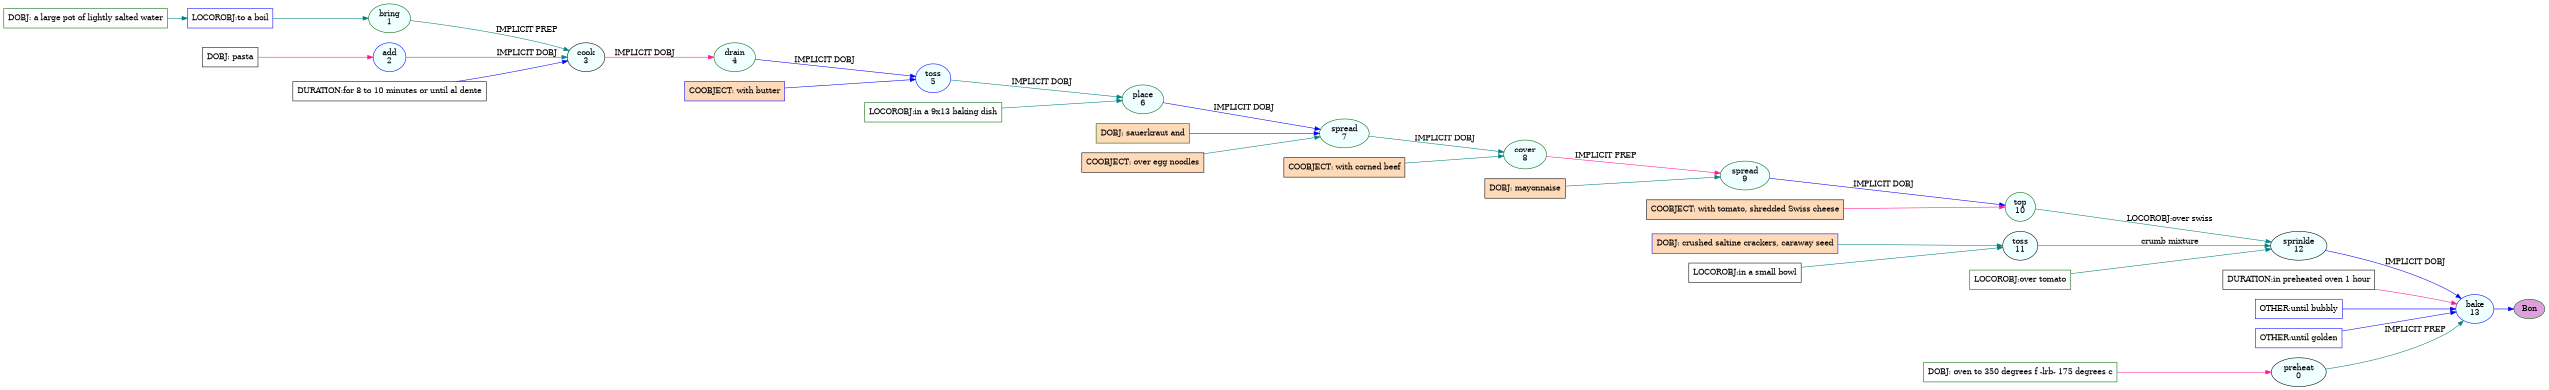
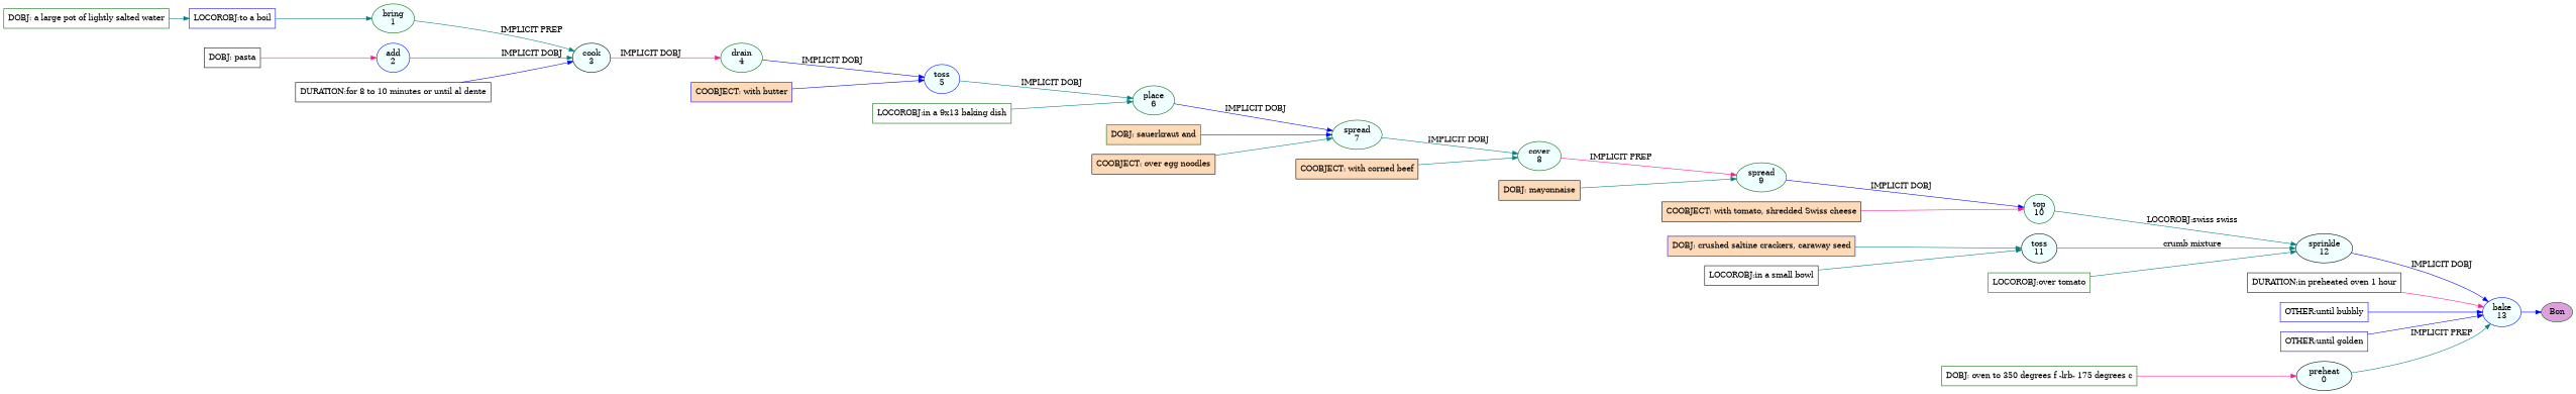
  digraph {
    rankdir=LR
    node [color=darkgreen fillcolor=azure shape=box style=filled]
    edge [color=teal]
    n1 [color=black label="preheat\n0" shape=oval]
    n2 [color=blue label="bake\n13" shape=oval]
    n3 [fillcolor=plum label=Bon shape=oval]
    n4 [label="bring\n1" shape=oval]
    n5 [color=black label="cook\n3" shape=oval]
    n6 [label="drain\n4" shape=oval]
    n7 [color=blue label="add\n2" shape=oval]
    n8 [color=blue label="toss\n5" shape=oval]
    n9 [label="place\n6" shape=oval]
    n10 [label="spread\n7" shape=oval]
    n11 [label="cover\n8" shape=oval]
    n12 [label="spread\n9" shape=oval]
    n13 [label="top\n10" shape=oval]
    n14 [color=black label="sprinkle\n12" shape=oval]
    n15 [color=black label="toss\n11" shape=oval]
    n16 [color=blue fillcolor=peachpuff label="DOBJ: crushed saltine crackers, caraway seed"]
    n17 [color=black fillcolor=white label="LOCOROBJ:in a small bowl"]
    n18 [color=black fillcolor=white label="DOBJ: pasta"]
    n19 [fillcolor=white label="DOBJ: oven to 350 degrees f -lrb- 175 degrees c"]
    n20 [fillcolor=white label="DOBJ: a large pot of lightly salted water"]
    n21 [color=blue fillcolor=white label="LOCOROBJ:to a boil"]
    n22 [color=black fillcolor=white label="DURATION:for 8 to 10 minutes or until al dente"]
    n23 [color=blue fillcolor=peachpuff label="COOBJECT: with butter"]
    n24 [fillcolor=white label="LOCOROBJ:in a 9x13 baking dish"]
    n25 [fillcolor=peachpuff label="DOBJ: sauerkraut and"]
    n26 [color=black fillcolor=peachpuff label="COOBJECT: over egg noodles"]
    n27 [color=black fillcolor=peachpuff label="COOBJECT: with corned beef"]
    n28 [color=black fillcolor=peachpuff label="DOBJ: mayonnaise"]
    n29 [color=black fillcolor=peachpuff label="COOBJECT: with tomato, shredded Swiss cheese"]
    n30 [fillcolor=white label="LOCOROBJ:over tomato"]
    n31 [color=black fillcolor=white label="DURATION:in preheated oven 1 hour"]
    n32 [color=blue fillcolor=white label="OTHER:until bubbly"]
    n33 [color=blue fillcolor=white label="OTHER:until golden"]
    n1 -> n2 [label="IMPLICIT PREP"]
    n2 -> n3 [color=blue]
    n4 -> n5 [label="IMPLICIT PREP"]
    n5 -> n6 [color=deeppink label="IMPLICIT DOBJ"]
    n6 -> n8 [color=blue label="IMPLICIT DOBJ"]
    n7 -> n5 [label="IMPLICIT DOBJ"]
    n8 -> n9 [label="IMPLICIT DOBJ"]
    n9 -> n10 [color=blue label="IMPLICIT DOBJ"]
    n10 -> n11 [label="IMPLICIT DOBJ"]
    n11 -> n12 [color=deeppink label="IMPLICIT PREP"]
    n12 -> n13 [color=blue label="IMPLICIT DOBJ"]
-   n13 -> n14 [label="LOCOROBJ:over swiss"]
+   n13 -> n14 [label="LOCOROBJ:swiss swiss"]
    n14 -> n2 [color=blue label="IMPLICIT DOBJ"]
    n15 -> n14 [label="crumb mixture"]
    n16 -> n15
    n17 -> n15
    n18 -> n7 [color=deeppink]
    n19 -> n1 [color=deeppink]
    n20 -> n21
    n21 -> n4
    n22 -> n5 [color=blue]
    n23 -> n8 [color=blue]
    n24 -> n9
    n25 -> n10 [color=blue]
    n26 -> n10
    n27 -> n11
    n28 -> n12
    n29 -> n13 [color=deeppink]
    n30 -> n14
    n31 -> n2 [color=deeppink]
    n32 -> n2 [color=blue]
    n33 -> n2 [color=blue]
  }
